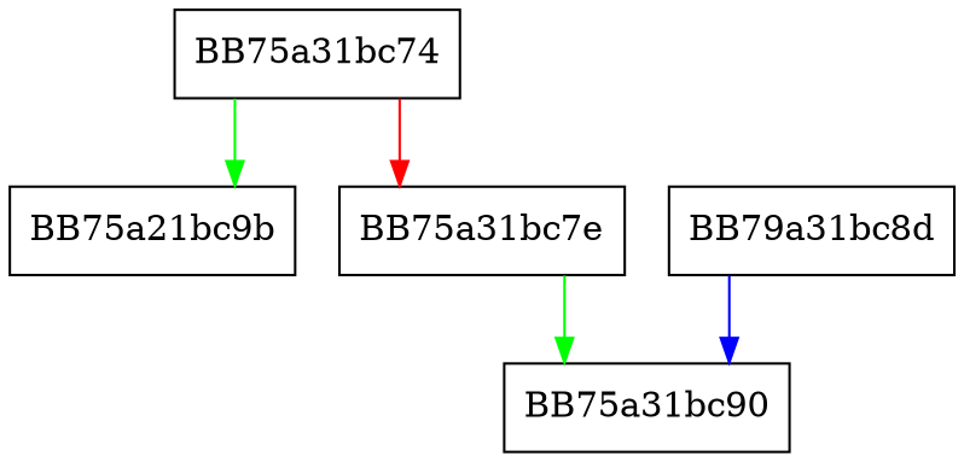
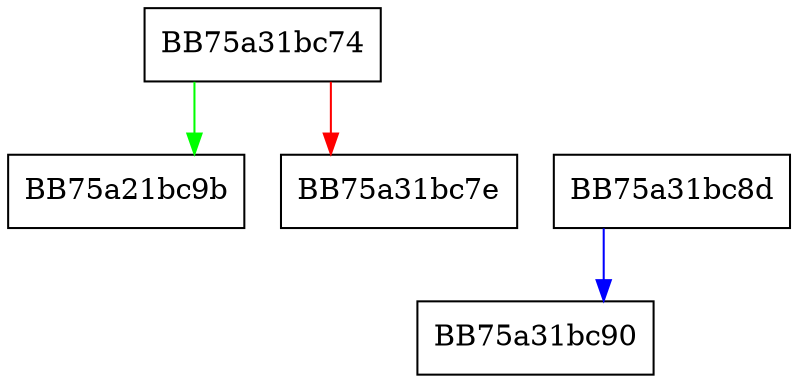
  digraph {
    splines=ortho
    node [shape=box]
    edge [color=green]
    n1 [label=BB75a21bc9b]
    BB75a31bc74
    BB75a31bc7e
    BB75a31bc90
-   BB75a31bc8d [label=BB79a31bc8d]
+   BB75a31bc8d
    BB75a31bc74 -> n1
    BB75a31bc74 -> BB75a31bc7e [color=red]
-   BB75a31bc7e -> BB75a31bc90
    BB75a31bc8d -> BB75a31bc90 [color=blue]
  }
